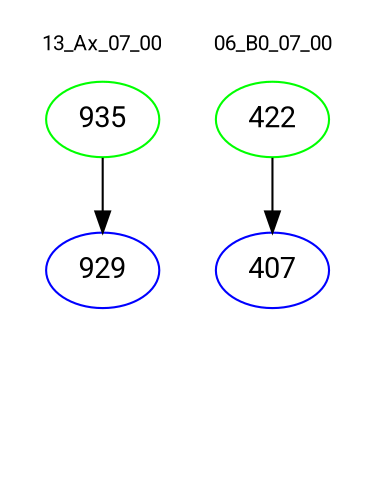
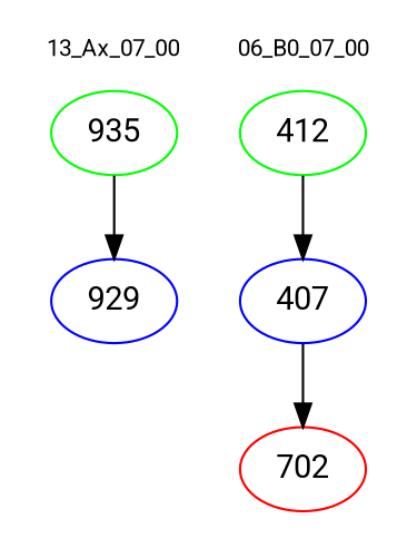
  digraph {
    fontname=Roboto
    node [color=green fontname=Roboto]
    edge [color=black fontname=Roboto]
    n1 [label=935]
    n2 [color=blue label=929]
-   n3 [label=422]
+   n3 [label=412]
    n4 [color=blue label=407]
+   n5 [color=red label=702]
    subgraph cluster_1 {
      color=white
      fontsize=10
      label="13_Ax_07_00"
      n1
      n2
    }
    subgraph cluster_2 {
      color=white
      fontsize=10
      label="06_B0_07_00"
      n3
      n4
+     n5
    }
    n1 -> n2
    n3 -> n4
+   n4 -> n5
  }
